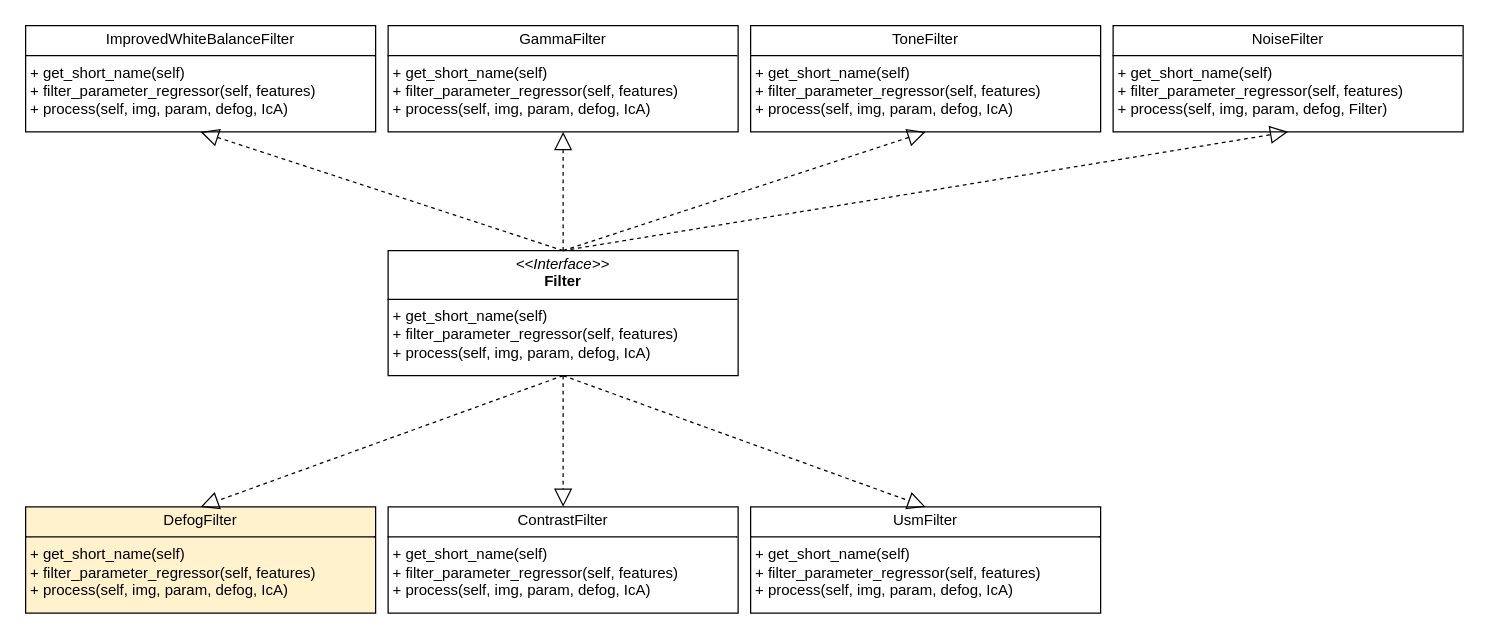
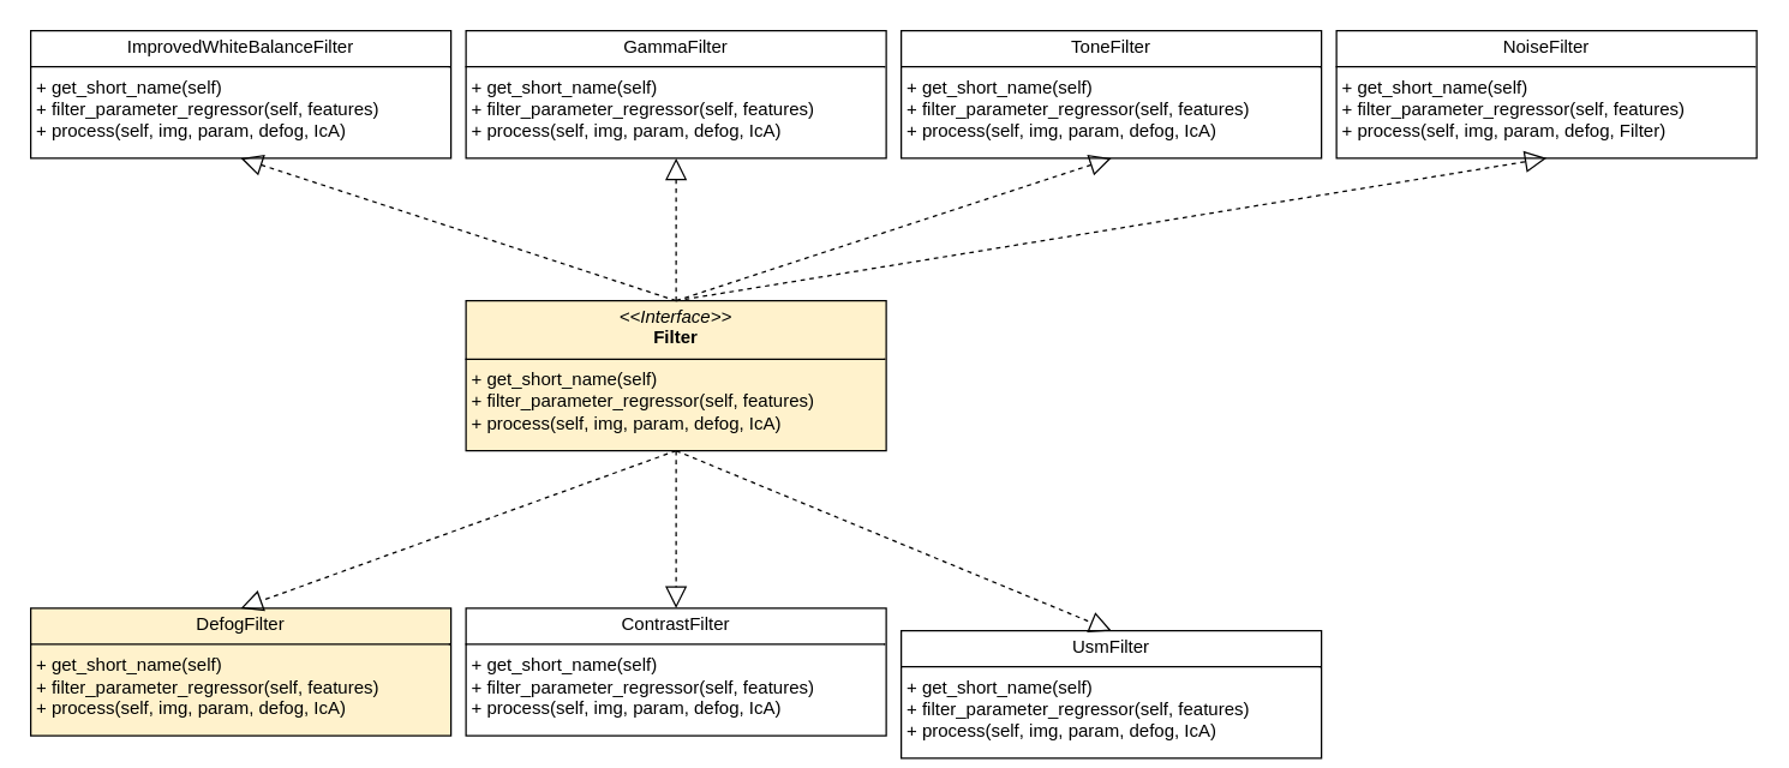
  <mxCell id="0" />
  <mxCell id="1" parent="0" />
- <mxCell id="2" value="&lt;p style=&quot;margin:0px;margin-top:4px;text-align:center;&quot;&gt;&lt;i&gt;&amp;lt;&amp;lt;Interface&amp;gt;&amp;gt;&lt;/i&gt;&lt;br&gt;&lt;b&gt;Filter&lt;/b&gt;&lt;/p&gt;&lt;hr size=&quot;1&quot; style=&quot;border-style:solid;&quot;&gt;&lt;p style=&quot;margin:0px;margin-left:4px;&quot;&gt;+ get_short_name(self)&lt;br&gt;+ filter_parameter_regressor(self, features)&lt;/p&gt;&lt;p style=&quot;margin:0px;margin-left:4px;&quot;&gt;+ process(self, img, param, defog, IcA)&lt;/p&gt;" style="verticalAlign=top;align=left;overflow=fill;html=1;whiteSpace=wrap;" vertex="1" parent="1"><mxGeometry x="310" y="200" width="280" height="100" as="geometry" /></mxCell>
+ <mxCell id="2" value="&lt;p style=&quot;margin:0px;margin-top:4px;text-align:center;&quot;&gt;&lt;i&gt;&amp;lt;&amp;lt;Interface&amp;gt;&amp;gt;&lt;/i&gt;&lt;br&gt;&lt;b&gt;Filter&lt;/b&gt;&lt;/p&gt;&lt;hr size=&quot;1&quot; style=&quot;border-style:solid;&quot;&gt;&lt;p style=&quot;margin:0px;margin-left:4px;&quot;&gt;+ get_short_name(self)&lt;br&gt;+ filter_parameter_regressor(self, features)&lt;/p&gt;&lt;p style=&quot;margin:0px;margin-left:4px;&quot;&gt;+ process(self, img, param, defog, IcA)&lt;/p&gt;" style="verticalAlign=top;align=left;overflow=fill;html=1;whiteSpace=wrap;fillColor=#fff2cc;" vertex="1" parent="1"><mxGeometry x="310" y="200" width="280" height="100" as="geometry" /></mxCell>
  <mxCell id="3" value="&lt;p style=&quot;margin:0px;margin-top:4px;text-align:center;&quot;&gt;DefogFilter&lt;/p&gt;&lt;hr size=&quot;1&quot; style=&quot;border-style:solid;&quot;&gt;&lt;p style=&quot;margin:0px;margin-left:4px;&quot;&gt;+ get_short_name(self)&lt;br&gt;+ filter_parameter_regressor(self, features)&lt;/p&gt;&lt;p style=&quot;margin:0px;margin-left:4px;&quot;&gt;+ process(self, img, param, defog, IcA)&lt;/p&gt;" style="verticalAlign=top;align=left;overflow=fill;html=1;whiteSpace=wrap;fillColor=#fff2cc;" vertex="1" parent="1"><mxGeometry x="20" y="405" width="280" height="85" as="geometry" /></mxCell>
  <mxCell id="4" value="&lt;p style=&quot;margin:0px;margin-top:4px;text-align:center;&quot;&gt;ContrastFilter&lt;/p&gt;&lt;hr size=&quot;1&quot; style=&quot;border-style:solid;&quot;&gt;&lt;p style=&quot;margin:0px;margin-left:4px;&quot;&gt;+ get_short_name(self)&lt;br&gt;+ filter_parameter_regressor(self, features)&lt;/p&gt;&lt;p style=&quot;margin:0px;margin-left:4px;&quot;&gt;+ process(self, img, param, defog, IcA)&lt;/p&gt;" style="verticalAlign=top;align=left;overflow=fill;html=1;whiteSpace=wrap;" vertex="1" parent="1"><mxGeometry x="310" y="405" width="280" height="85" as="geometry" /></mxCell>
- <mxCell id="5" value="&lt;p style=&quot;margin:0px;margin-top:4px;text-align:center;&quot;&gt;UsmFilter&lt;/p&gt;&lt;hr size=&quot;1&quot; style=&quot;border-style:solid;&quot;&gt;&lt;p style=&quot;margin:0px;margin-left:4px;&quot;&gt;+ get_short_name(self)&lt;br&gt;+ filter_parameter_regressor(self, features)&lt;/p&gt;&lt;p style=&quot;margin:0px;margin-left:4px;&quot;&gt;+ process(self, img, param, defog, IcA)&lt;/p&gt;" style="verticalAlign=top;align=left;overflow=fill;html=1;whiteSpace=wrap;" vertex="1" parent="1"><mxGeometry x="600" y="405" width="280" height="85" as="geometry" /></mxCell>
+ <mxCell id="5" value="&lt;p style=&quot;margin:0px;margin-top:4px;text-align:center;&quot;&gt;UsmFilter&lt;/p&gt;&lt;hr size=&quot;1&quot; style=&quot;border-style:solid;&quot;&gt;&lt;p style=&quot;margin:0px;margin-left:4px;&quot;&gt;+ get_short_name(self)&lt;br&gt;+ filter_parameter_regressor(self, features)&lt;/p&gt;&lt;p style=&quot;margin:0px;margin-left:4px;&quot;&gt;+ process(self, img, param, defog, IcA)&lt;/p&gt;" style="verticalAlign=top;align=left;overflow=fill;html=1;whiteSpace=wrap;" vertex="1" parent="1"><mxGeometry x="600" y="420" width="280" height="85" as="geometry" /></mxCell>
  <mxCell id="6" value="&lt;p style=&quot;margin:0px;margin-top:4px;text-align:center;&quot;&gt;ImprovedWhiteBalanceFilter&lt;/p&gt;&lt;hr size=&quot;1&quot; style=&quot;border-style:solid;&quot;&gt;&lt;p style=&quot;margin:0px;margin-left:4px;&quot;&gt;+ get_short_name(self)&lt;br&gt;+ filter_parameter_regressor(self, features)&lt;/p&gt;&lt;p style=&quot;margin:0px;margin-left:4px;&quot;&gt;+ process(self, img, param, defog, IcA)&lt;/p&gt;" style="verticalAlign=top;align=left;overflow=fill;html=1;whiteSpace=wrap;" vertex="1" parent="1"><mxGeometry x="20" y="20" width="280" height="85" as="geometry" /></mxCell>
  <mxCell id="7" value="&lt;p style=&quot;margin:0px;margin-top:4px;text-align:center;&quot;&gt;GammaFilter&lt;/p&gt;&lt;hr size=&quot;1&quot; style=&quot;border-style:solid;&quot;&gt;&lt;p style=&quot;margin:0px;margin-left:4px;&quot;&gt;+ get_short_name(self)&lt;br&gt;+ filter_parameter_regressor(self, features)&lt;/p&gt;&lt;p style=&quot;margin:0px;margin-left:4px;&quot;&gt;+ process(self, img, param, defog, IcA)&lt;/p&gt;" style="verticalAlign=top;align=left;overflow=fill;html=1;whiteSpace=wrap;" vertex="1" parent="1"><mxGeometry x="310" y="20" width="280" height="85" as="geometry" /></mxCell>
  <mxCell id="8" value="&lt;p style=&quot;margin:0px;margin-top:4px;text-align:center;&quot;&gt;ToneFilter&lt;/p&gt;&lt;hr size=&quot;1&quot; style=&quot;border-style:solid;&quot;&gt;&lt;p style=&quot;margin:0px;margin-left:4px;&quot;&gt;+ get_short_name(self)&lt;br&gt;+ filter_parameter_regressor(self, features)&lt;/p&gt;&lt;p style=&quot;margin:0px;margin-left:4px;&quot;&gt;+ process(self, img, param, defog, IcA)&lt;/p&gt;" style="verticalAlign=top;align=left;overflow=fill;html=1;whiteSpace=wrap;" vertex="1" parent="1"><mxGeometry x="600" y="20" width="280" height="85" as="geometry" /></mxCell>
  <mxCell id="9" value="" style="endArrow=block;dashed=1;endFill=0;endSize=12;html=1;rounded=0;entryX=0.5;entryY=1;entryDx=0;entryDy=0;exitX=0.5;exitY=0;exitDx=0;exitDy=0;" edge="1" parent="1" source="2" target="8"><mxGeometry width="160" relative="1" as="geometry"><mxPoint x="590" y="250" as="sourcePoint" /><mxPoint x="750" y="250" as="targetPoint" /></mxGeometry></mxCell>
  <mxCell id="10" value="" style="endArrow=block;dashed=1;endFill=0;endSize=12;html=1;rounded=0;entryX=0.5;entryY=1;entryDx=0;entryDy=0;exitX=0.5;exitY=0;exitDx=0;exitDy=0;" edge="1" parent="1" source="2" target="7"><mxGeometry width="160" relative="1" as="geometry"><mxPoint x="450" y="190" as="sourcePoint" /><mxPoint x="750" y="115" as="targetPoint" /></mxGeometry></mxCell>
  <mxCell id="11" value="" style="endArrow=block;dashed=1;endFill=0;endSize=12;html=1;rounded=0;entryX=0.5;entryY=1;entryDx=0;entryDy=0;exitX=0.5;exitY=0;exitDx=0;exitDy=0;" edge="1" parent="1" source="2" target="6"><mxGeometry width="160" relative="1" as="geometry"><mxPoint x="470" y="220" as="sourcePoint" /><mxPoint x="760" y="125" as="targetPoint" /></mxGeometry></mxCell>
  <mxCell id="12" value="" style="endArrow=block;dashed=1;endFill=0;endSize=12;html=1;rounded=0;entryX=0.5;entryY=0;entryDx=0;entryDy=0;exitX=0.5;exitY=1;exitDx=0;exitDy=0;" edge="1" parent="1" source="2" target="4"><mxGeometry width="160" relative="1" as="geometry"><mxPoint x="480" y="230" as="sourcePoint" /><mxPoint x="770" y="135" as="targetPoint" /></mxGeometry></mxCell>
  <mxCell id="13" value="" style="endArrow=block;dashed=1;endFill=0;endSize=12;html=1;rounded=0;entryX=0.5;entryY=0;entryDx=0;entryDy=0;exitX=0.5;exitY=1;exitDx=0;exitDy=0;" edge="1" parent="1" source="2" target="5"><mxGeometry width="160" relative="1" as="geometry"><mxPoint x="490" y="240" as="sourcePoint" /><mxPoint x="780" y="145" as="targetPoint" /></mxGeometry></mxCell>
  <mxCell id="14" value="" style="endArrow=block;dashed=1;endFill=0;endSize=12;html=1;rounded=0;entryX=0.5;entryY=0;entryDx=0;entryDy=0;exitX=0.5;exitY=1;exitDx=0;exitDy=0;" edge="1" parent="1" source="2" target="3"><mxGeometry width="160" relative="1" as="geometry"><mxPoint x="500" y="250" as="sourcePoint" /><mxPoint x="790" y="155" as="targetPoint" /></mxGeometry></mxCell>
  <mxCell id="15" value="&lt;p style=&quot;margin:0px;margin-top:4px;text-align:center;&quot;&gt;NoiseFilter&lt;/p&gt;&lt;hr size=&quot;1&quot; style=&quot;border-style:solid;&quot;&gt;&lt;p style=&quot;margin:0px;margin-left:4px;&quot;&gt;+ get_short_name(self)&lt;br&gt;+ filter_parameter_regressor(self, features)&lt;/p&gt;&lt;p style=&quot;margin:0px;margin-left:4px;&quot;&gt;+ process(self, img, param, defog, Filter)&lt;/p&gt;" style="verticalAlign=top;align=left;overflow=fill;html=1;whiteSpace=wrap;" vertex="1" parent="1"><mxGeometry x="890" y="20" width="280" height="85" as="geometry" /></mxCell>
  <mxCell id="16" value="" style="endArrow=block;dashed=1;endFill=0;endSize=12;html=1;rounded=0;entryX=0.5;entryY=1;entryDx=0;entryDy=0;" edge="1" parent="1" target="15"><mxGeometry width="160" relative="1" as="geometry"><mxPoint x="450" y="200" as="sourcePoint" /><mxPoint x="750" y="115" as="targetPoint" /></mxGeometry></mxCell>
